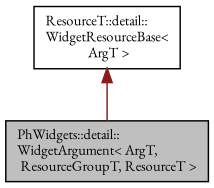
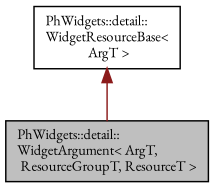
  digraph {
    fontname="EB Garamond"
    node [color=black fontname="EB Garamond" fontsize=10 shape=record style=filled]
    n1 [fillcolor=grey75 fontcolor=black height=0.2 label="PhWidgets::detail::\lWidgetArgument\< ArgT,\l ResourceGroupT, ResourceT \>" width=0.4]
-   n2 [fillcolor=white height=0.2 label="ResourceT::detail::\lWidgetResourceBase\<\l ArgT \>" width=0.4]
+   n2 [fillcolor=white height=0.2 label="PhWidgets::detail::\lWidgetResourceBase\<\l ArgT \>" width=0.4]
    n2 -> n1 [color=firebrick4 dir=back fontname="EB Garamond" fontsize=10 labelfontname=Helvetica labelfontsize=10 style=solid]
  }
